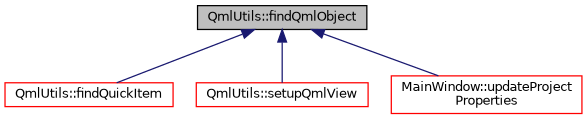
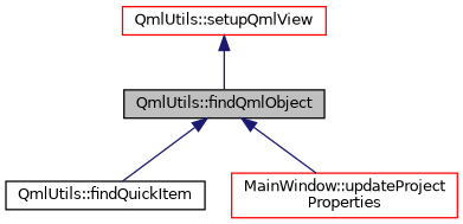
  digraph {
    rankdir=TB
    node [color=black fillcolor=white fontname=Helvetica fontsize=10 shape=record style=filled]
    edge [color=midnightblue dir=back fontname=Helvetica fontsize=10 labelfontname=Helvetica labelfontsize=10 style=solid]
    n1 [fillcolor=grey75 fontcolor=black height=0.2 label="QmlUtils::findQmlObject" width=0.4]
-   n2 [color=red height=0.2 label="QmlUtils::findQuickItem" width=0.4]
+   n2 [height=0.2 label="QmlUtils::findQuickItem" width=0.4]
    n3 [color=red height=0.2 label="QmlUtils::setupQmlView" width=0.4]
    n4 [color=red height=0.2 label="MainWindow::updateProject\lProperties" width=0.4]
    n1 -> n2
-   n1 -> n3
+   n3 -> n1
    n1 -> n4
  }
